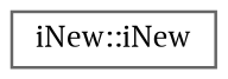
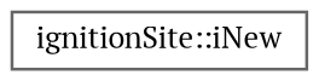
  digraph {
    rankdir=LR
    fontname="PT Serif"
-   n1 [color=grey40 fillcolor=white fontname="PT Serif" fontsize=10 height=0.2 label="iNew::iNew" shape=box style=filled width=0.4]
+   n1 [color=grey40 fillcolor=white fontname="PT Serif" fontsize=10 height=0.2 label="ignitionSite::iNew" shape=box style=filled width=0.4]
  }
